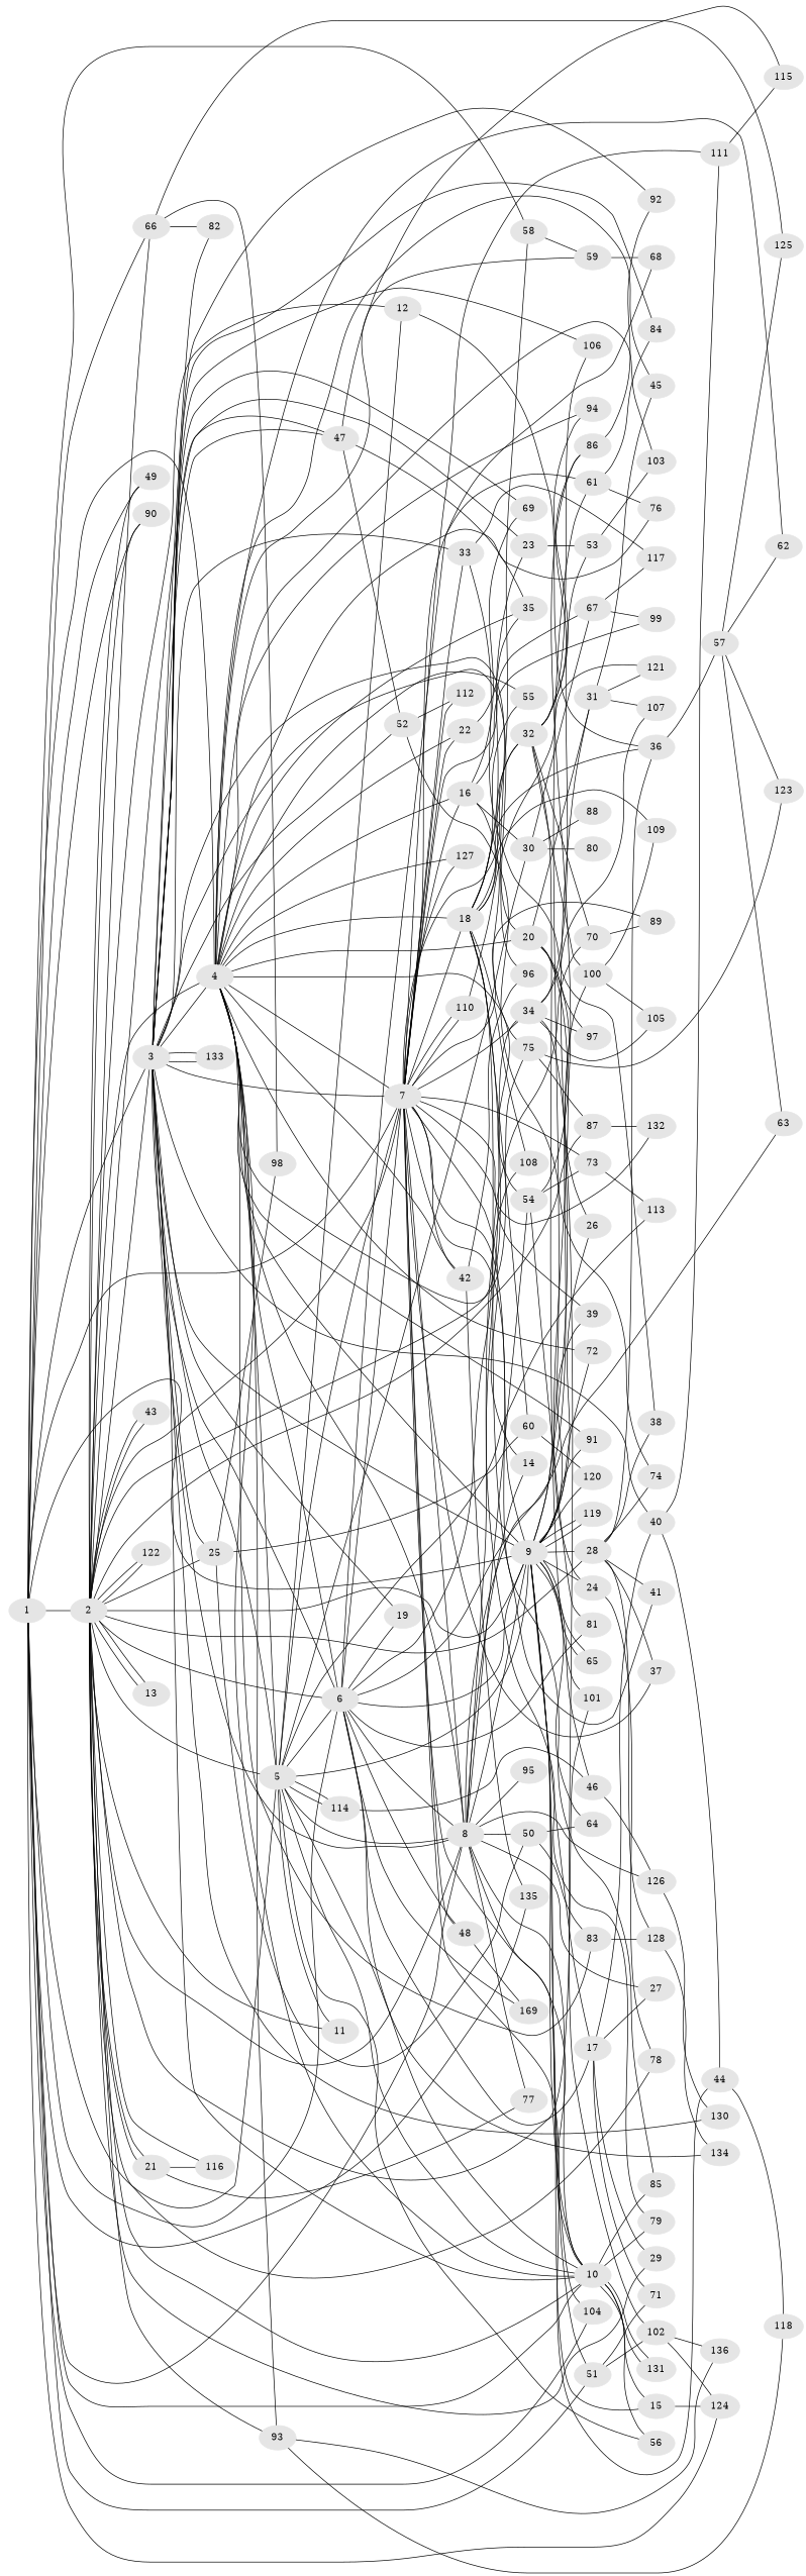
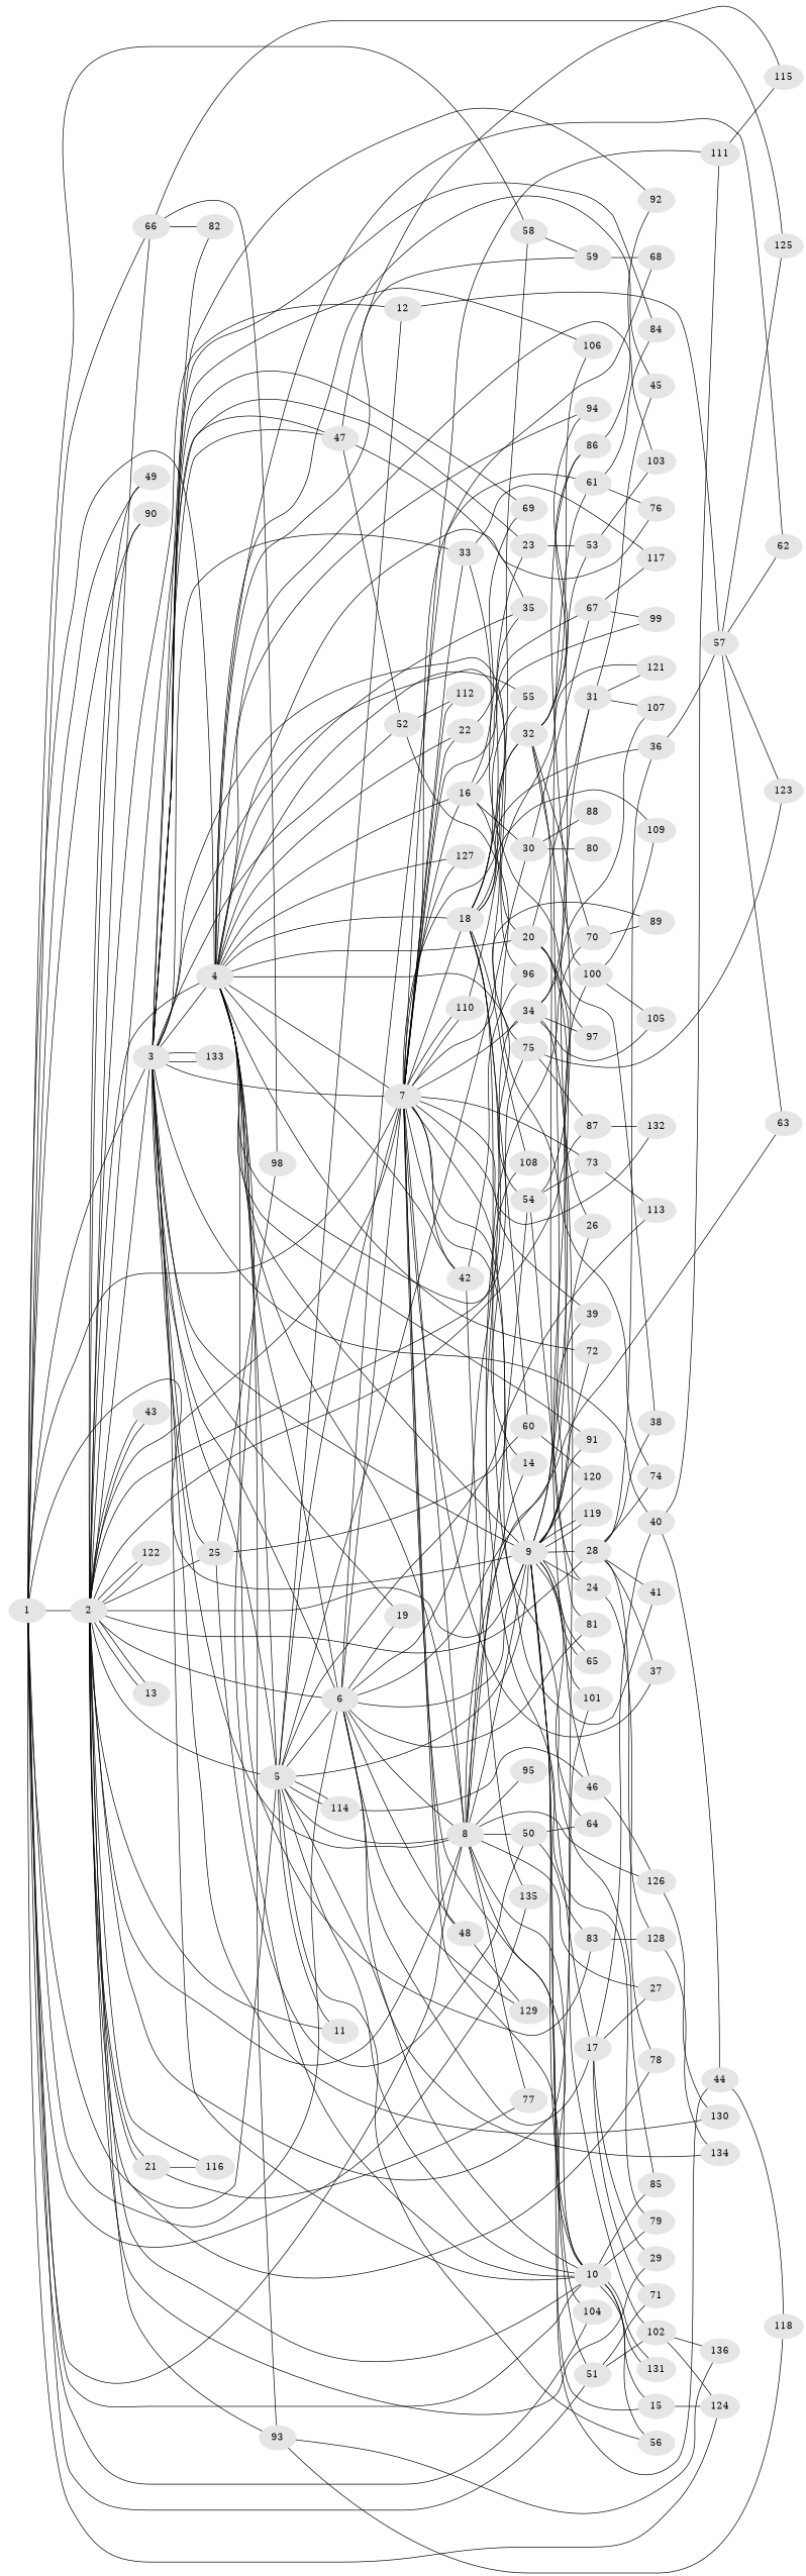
  graph {
    rankdir=LR
    node [color=gray90 style=filled]
    1
    2
    3
    4
    5
    6
    7
    8
    9
    10
    49
    51
    58
    66
    90
    104
    124
    135
    11
    12
    13
    21
    25
    28
    29
    34
    43
    47
    78
    87
    93
    101
    116
    122
    19
    20
    23
    33
    40
    52
    69
    82
    84
    92
    96
    106
    130
    133
    16
    18
    22
    35
    42
    45
    54
    55
    59
    62
    72
    75
    76
    83
    91
    94
    103
    127
    30
    56
    113
    114
    134
    17
    48
    61
    63
    70
    81
-   129 [label=169]
+   129
    14
    32
    37
    39
    41
    44
    67
    68
    73
    89
    110
    111
    112
    132
    15
    27
    50
    77
    95
    100
    108
    126
    46
    24
    26
    31
    64
    65
    119
    120
    79
    85
    131
    71
    102
    98
    125
    57
    60
    36
    38
    74
    128
    97
    53
    107
    105
    115
    118
    136
    117
    99
    109
    86
    123
    88
    80
    121
    1 -- 2
    1 -- 3
    1 -- 4
    1 -- 5
    1 -- 6
    1 -- 7
    1 -- 8
    1 -- 9
    1 -- 10
    1 -- 49
    1 -- 51
    1 -- 58
    1 -- 66
    1 -- 90
    1 -- 104
    1 -- 124
    1 -- 135
    2 -- 3
    2 -- 4
    2 -- 5
    2 -- 6
    2 -- 7
    2 -- 8
    2 -- 9
    2 -- 10
    2 -- 49
    2 -- 66
    2 -- 90
    2 -- 11
    2 -- 12
    2 -- 13
    2 -- 13
    2 -- 21
    2 -- 21
    2 -- 25
    2 -- 28
    2 -- 29
    2 -- 34
    2 -- 43
    2 -- 43
    2 -- 47
    2 -- 78
    2 -- 87
    2 -- 93
    2 -- 101
    2 -- 116
    2 -- 122
    2 -- 122
    3 -- 4
    3 -- 5
    3 -- 6
    3 -- 7
    3 -- 8
    3 -- 9
    3 -- 10
    3 -- 25
    3 -- 47
    3 -- 19
    3 -- 20
    3 -- 23
    3 -- 33
    3 -- 40
    3 -- 52
    3 -- 69
    3 -- 82
    3 -- 84
    3 -- 92
    3 -- 96
    3 -- 106
    3 -- 130
    3 -- 133
    3 -- 133
    4 -- 5
    4 -- 6
    4 -- 7
    4 -- 8
    4 -- 9
    4 -- 10
    4 -- 93
    4 -- 20
    4 -- 16
    4 -- 18
    4 -- 22
    4 -- 35
    4 -- 42
    4 -- 45
    4 -- 54
    4 -- 55
    4 -- 59
    4 -- 62
    4 -- 72
    4 -- 75
    4 -- 76
    4 -- 83
    4 -- 91
    4 -- 94
    4 -- 103
    4 -- 127
    5 -- 6
    5 -- 7
    5 -- 8
    5 -- 9
    5 -- 10
    5 -- 11
    5 -- 12
    5 -- 30
    5 -- 56
    5 -- 113
    5 -- 114
    5 -- 114
    5 -- 134
    6 -- 7
    6 -- 8
    6 -- 9
    6 -- 10
    6 -- 19
    6 -- 17
    6 -- 48
    6 -- 61
    6 -- 63
    6 -- 70
    6 -- 81
    6 -- 129
    7 -- 8
    7 -- 9
    7 -- 10
    7 -- 34
    7 -- 33
    7 -- 16
    7 -- 18
    7 -- 22
    7 -- 42
    7 -- 127
    7 -- 48
    7 -- 14
    7 -- 32
    7 -- 37
    7 -- 39
    7 -- 41
    7 -- 44
    7 -- 67
    7 -- 68
    7 -- 73
    7 -- 89
    7 -- 110
    7 -- 110
    7 -- 111
    7 -- 112
    7 -- 132
    8 -- 9
    8 -- 10
    8 -- 54
    8 -- 14
    8 -- 15
    8 -- 27
    8 -- 50
    8 -- 77
    8 -- 95
    8 -- 100
    8 -- 108
    8 -- 126
    9 -- 10
    9 -- 51
    9 -- 104
    9 -- 28
    9 -- 72
    9 -- 91
    9 -- 17
    9 -- 61
    9 -- 39
    9 -- 46
    9 -- 24
    9 -- 26
    9 -- 31
    9 -- 64
    9 -- 65
    9 -- 65
    9 -- 119
    9 -- 119
    9 -- 120
    10 -- 56
    10 -- 15
    10 -- 79
    10 -- 85
    10 -- 131
    10 -- 131
    51 -- 71
    51 -- 102
    58 -- 59
    66 -- 82
    66 -- 98
    66 -- 125
-   12 -- 36
+   12 -- 57
    21 -- 116
    21 -- 77
    25 -- 50
    25 -- 98
    25 -- 60
    28 -- 37
    28 -- 41
    28 -- 36
    28 -- 38
    28 -- 74
    28 -- 128
    34 -- 102
    34 -- 97
    34 -- 53
    34 -- 107
    34 -- 105
    47 -- 52
    47 -- 35
    47 -- 115
    87 -- 132
    93 -- 118
    93 -- 136
    20 -- 24
    20 -- 26
    20 -- 31
    20 -- 97
    23 -- 53
    33 -- 38
    33 -- 117
    40 -- 44
    40 -- 111
    52 -- 112
    52 -- 74
    16 -- 69
    16 -- 75
    16 -- 30
    16 -- 99
    18 -- 58
    18 -- 23
    18 -- 55
    18 -- 32
    18 -- 108
    18 -- 79
    18 -- 85
    18 -- 60
    18 -- 36
    18 -- 109
    22 -- 35
    42 -- 135
    42 -- 96
    54 -- 81
    54 -- 73
    54 -- 86
    59 -- 68
    75 -- 87
    75 -- 123
    83 -- 128
    30 -- 67
    30 -- 88
    30 -- 80
    114 -- 46
    17 -- 29
    17 -- 40
    17 -- 27
    17 -- 71
    48 -- 129
    61 -- 84
    61 -- 76
    70 -- 89
    32 -- 101
    32 -- 106
    32 -- 94
    32 -- 70
    32 -- 100
    32 -- 86
    44 -- 118
    67 -- 117
    67 -- 99
    73 -- 113
    110 -- 121
    111 -- 115
    15 -- 124
    50 -- 83
    50 -- 64
    100 -- 105
    100 -- 109
    126 -- 130
    46 -- 126
    24 -- 78
    31 -- 45
    31 -- 107
    31 -- 121
    102 -- 124
    102 -- 136
    57 -- 62
    57 -- 63
    57 -- 125
    57 -- 123
    60 -- 120
    36 -- 57
    128 -- 134
    53 -- 103
    86 -- 92
  }
